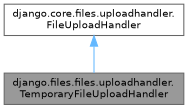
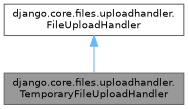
  digraph {
    node [color=gray40 fontname=Helvetica fontsize=10 shape=box style=filled]
-   n1 [fillcolor=grey60 fontcolor=black height=0.2 label="django.files.files.uploadhandler.\lTemporaryFileUploadHandler" width=0.4]
+   n1 [fillcolor=grey60 fontcolor=black height=0.2 label="django.core.files.uploadhandler.\lTemporaryFileUploadHandler" width=0.4]
    n2 [fillcolor=white height=0.2 label="django.core.files.uploadhandler.\lFileUploadHandler" width=0.4]
    n2 -> n1 [color=steelblue1 dir=back fontname=Helvetica fontsize=10 labelfontname=Helvetica labelfontsize=10 style=solid]
  }
